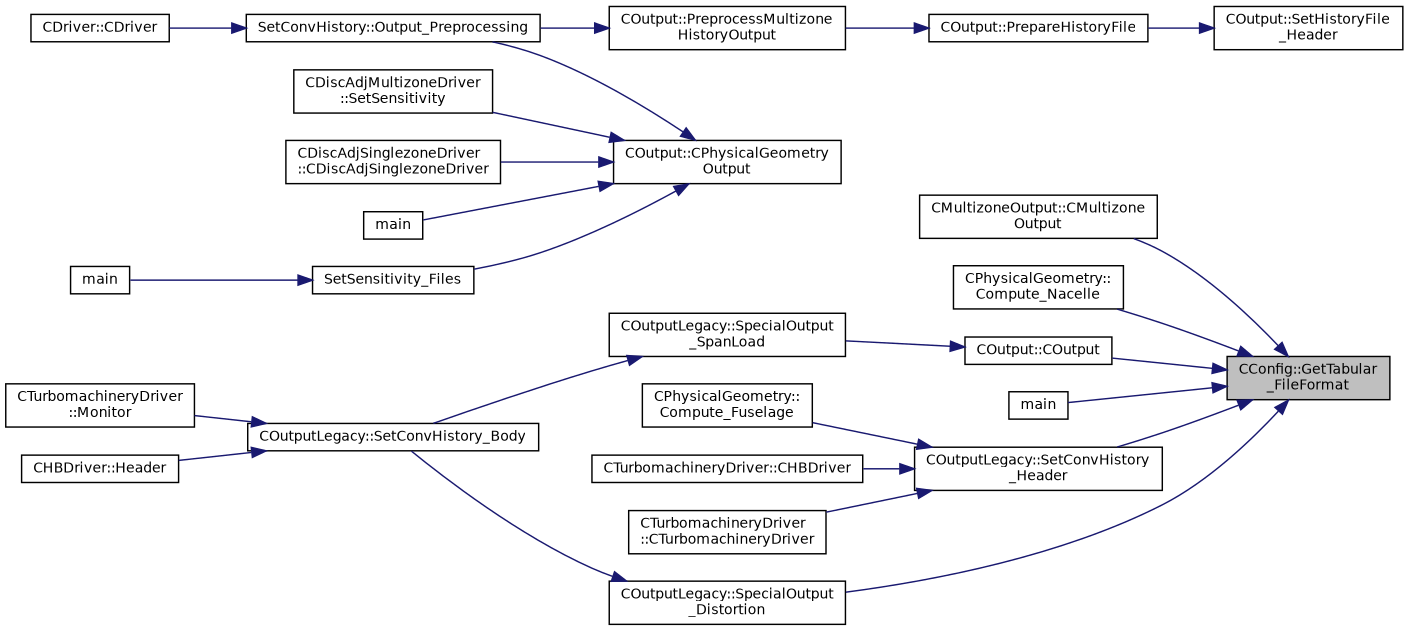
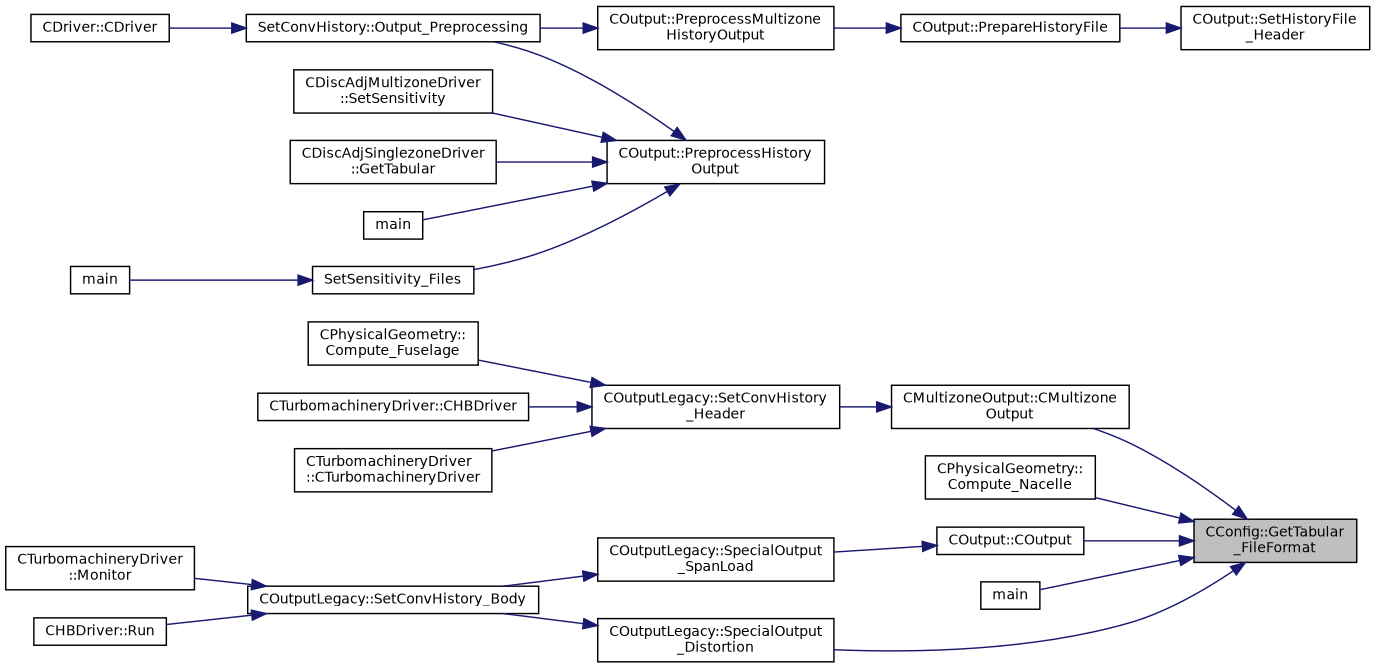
  digraph {
    rankdir=RL
    node [color=black fillcolor=white fontname=Helvetica fontsize=10 shape=record style=filled]
    edge [color=midnightblue dir=back fontname=Helvetica fontsize=10 labelfontname=Helvetica labelfontsize=10 style=solid]
    n1 [fillcolor=grey75 fontcolor=black height=0.2 label="CConfig::GetTabular\l_FileFormat" width=0.4]
    n2 [height=0.2 label="CMultizoneOutput::CMultizone\lOutput" width=0.4]
    n3 [height=0.2 label="CPhysicalGeometry::\lCompute_Nacelle" width=0.4]
    n4 [height=0.2 label="COutput::COutput" width=0.4]
    n5 [height=0.2 label=main width=0.4]
    n6 [height=0.2 label="COutputLegacy::SetConvHistory\l_Header" width=0.4]
    n7 [height=0.2 label="COutputLegacy::SpecialOutput\l_Distortion" width=0.4]
    n8 [height=0.2 label="CPhysicalGeometry::\lCompute_Fuselage" width=0.4]
    n9 [height=0.2 label="COutputLegacy::SpecialOutput\l_SpanLoad" width=0.4]
    n10 [height=0.2 label="CTurbomachineryDriver::CHBDriver" width=0.4]
    n11 [height=0.2 label="CTurbomachineryDriver\l::CTurbomachineryDriver" width=0.4]
    n12 [height=0.2 label="COutput::SetHistoryFile\l_Header" width=0.4]
    n13 [height=0.2 label="COutput::PrepareHistoryFile" width=0.4]
    n14 [height=0.2 label="COutputLegacy::SetConvHistory_Body" width=0.4]
    n15 [height=0.2 label="COutput::PreprocessMultizone\lHistoryOutput" width=0.4]
-   n16 [height=0.2 label="COutput::CPhysicalGeometry\lOutput" width=0.4]
+   n16 [height=0.2 label="COutput::PreprocessHistory\lOutput" width=0.4]
    n17 [height=0.2 label="CDiscAdjMultizoneDriver\l::SetSensitivity" width=0.4]
-   n18 [height=0.2 label="CDiscAdjSinglezoneDriver\l::CDiscAdjSinglezoneDriver" width=0.4]
+   n18 [height=0.2 label="CDiscAdjSinglezoneDriver\l::GetTabular" width=0.4]
    n19 [height=0.2 label=main width=0.4]
    n20 [height=0.2 label="SetConvHistory::Output_Preprocessing" width=0.4]
    n21 [height=0.2 label=SetSensitivity_Files width=0.4]
    n22 [height=0.2 label="CDriver::CDriver" width=0.4]
    n23 [height=0.2 label=main width=0.4]
    n24 [height=0.2 label="CTurbomachineryDriver\l::Monitor" width=0.4]
-   n25 [height=0.2 label="CHBDriver::Header" width=0.4]
+   n25 [height=0.2 label="CHBDriver::Run" width=0.4]
    n1 -> n2
    n1 -> n3
    n1 -> n4
    n1 -> n5
-   n1 -> n6
+   n2 -> n6
    n1 -> n7
    n4 -> n9
    n6 -> n8
    n6 -> n10
    n6 -> n11
    n7 -> n14
    n9 -> n14
    n12 -> n13
    n13 -> n15
    n14 -> n24
    n14 -> n25
    n15 -> n20
    n16 -> n17
    n16 -> n18
    n16 -> n19
    n16 -> n20
    n16 -> n21
    n20 -> n22
    n21 -> n23
  }
